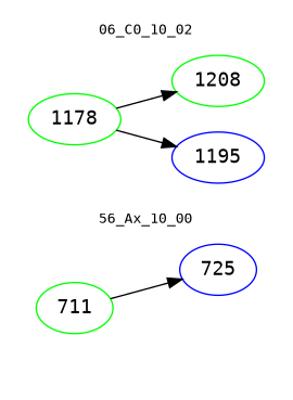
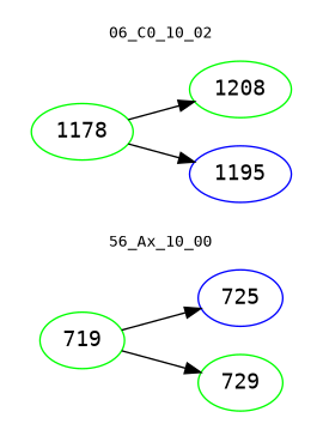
  digraph {
    fontname="DejaVu Sans Mono"
    rankdir=LR
    node [color=green fontname="DejaVu Sans Mono"]
    edge [color=black fontname="DejaVu Sans Mono"]
-   n1 [label=711]
+   n1 [label=719]
+   n2 [label=729]
    n3 [color=blue label=725]
    n4 [label=1178]
    n5 [color=blue label=1195]
    n6 [label=1208]
    subgraph cluster_1 {
      color=white
      fontsize=10
      label="56_Ax_10_00"
      n1
+     n2
      n3
    }
    subgraph cluster_2 {
      color=white
      fontsize=10
      label="06_C0_10_02"
      n4
      n5
      n6
    }
+   n1 -> n2
    n1 -> n3
    n4 -> n5
    n4 -> n6
  }
